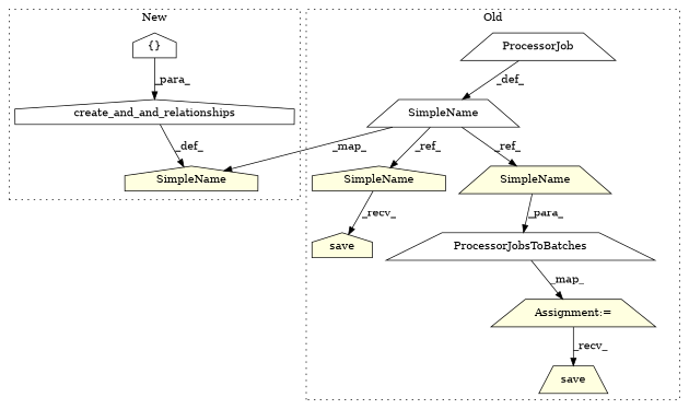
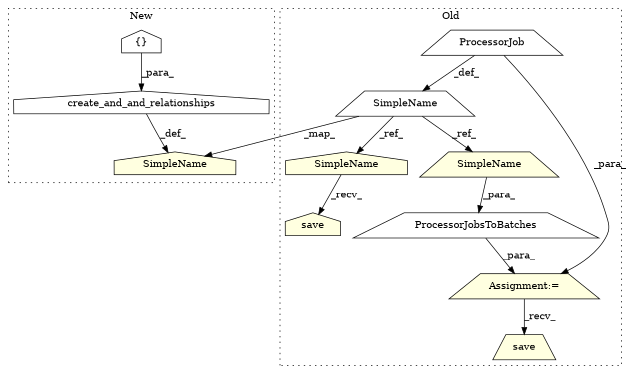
  digraph {
    node [a=32 fillcolor=lightyellow l=13 shape=trapezium style=filled]
    n1 [fillcolor=white l="23,1" label=ProcessorJobsToBatches s="1287,1329"]
    n2 [a=42 fillcolor=white label=SimpleName s=1203]
    n3 [l=6 label=save s=1251 shape=house]
    n4 [fillcolor=white l=14 label=ProcessorJob s=1217]
    n5 [l=6 label=save s=1360]
    n6 [a=7 l=1 label="Assignment:=" s=1286]
    n7 [a=42 label=SimpleName s=1237 shape=house]
    n8 [a=42 label=SimpleName s=1316]
    n9 [fillcolor=white l="29,1" label=create_and_and_relationships s="1219,1264" shape=house]
    n10 [a=4 fillcolor=white l="1,1" label="{}" s="1257,1263" shape=house]
    n11 [a=42 label=SimpleName s=1192 shape=house]
    subgraph cluster_1 {
      label=Old
      style=dotted
      n1
      n2
      n3
      n4
      n5
      n6
      n7
      n8
    }
    subgraph cluster_2 {
      label=New
      style=dotted
      n9
      n10
      n11
    }
-   n1 -> n6 [label=_map_]
+   n1 -> n6 [label=_para_]
    n2 -> n7 [label=_ref_]
    n2 -> n8 [label=_ref_]
    n2 -> n11 [label=_map_]
    n4 -> n2 [label=_def_]
+   n4 -> n6 [label=_para_]
    n6 -> n5 [label=_recv_]
    n7 -> n3 [label=_recv_]
    n8 -> n1 [label=_para_]
    n9 -> n11 [label=_def_]
    n10 -> n9 [label=_para_]
  }
